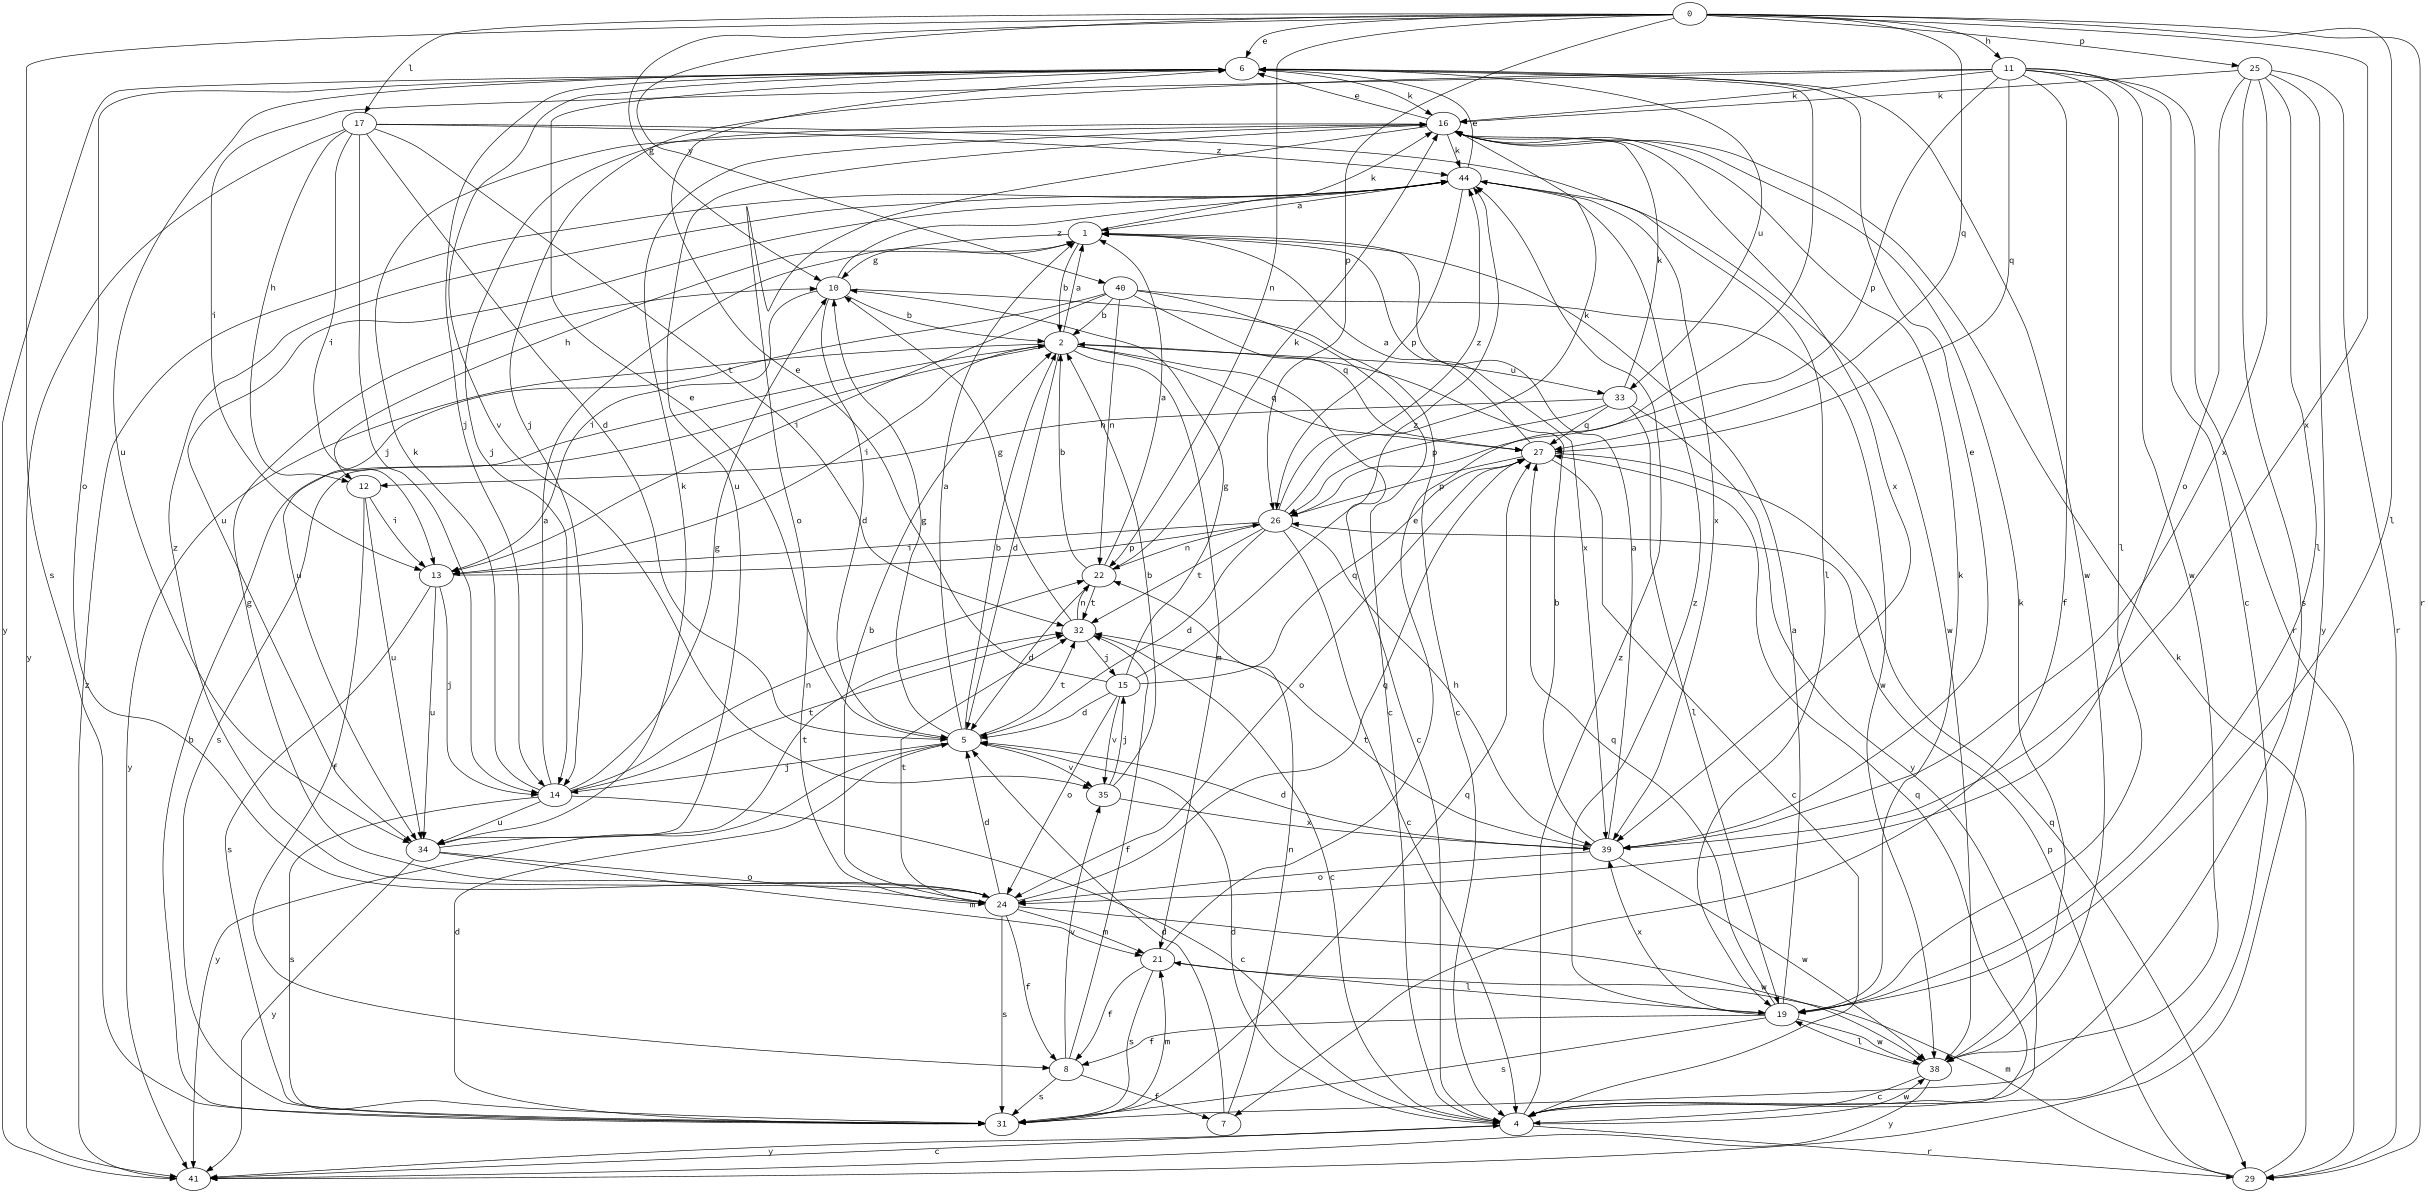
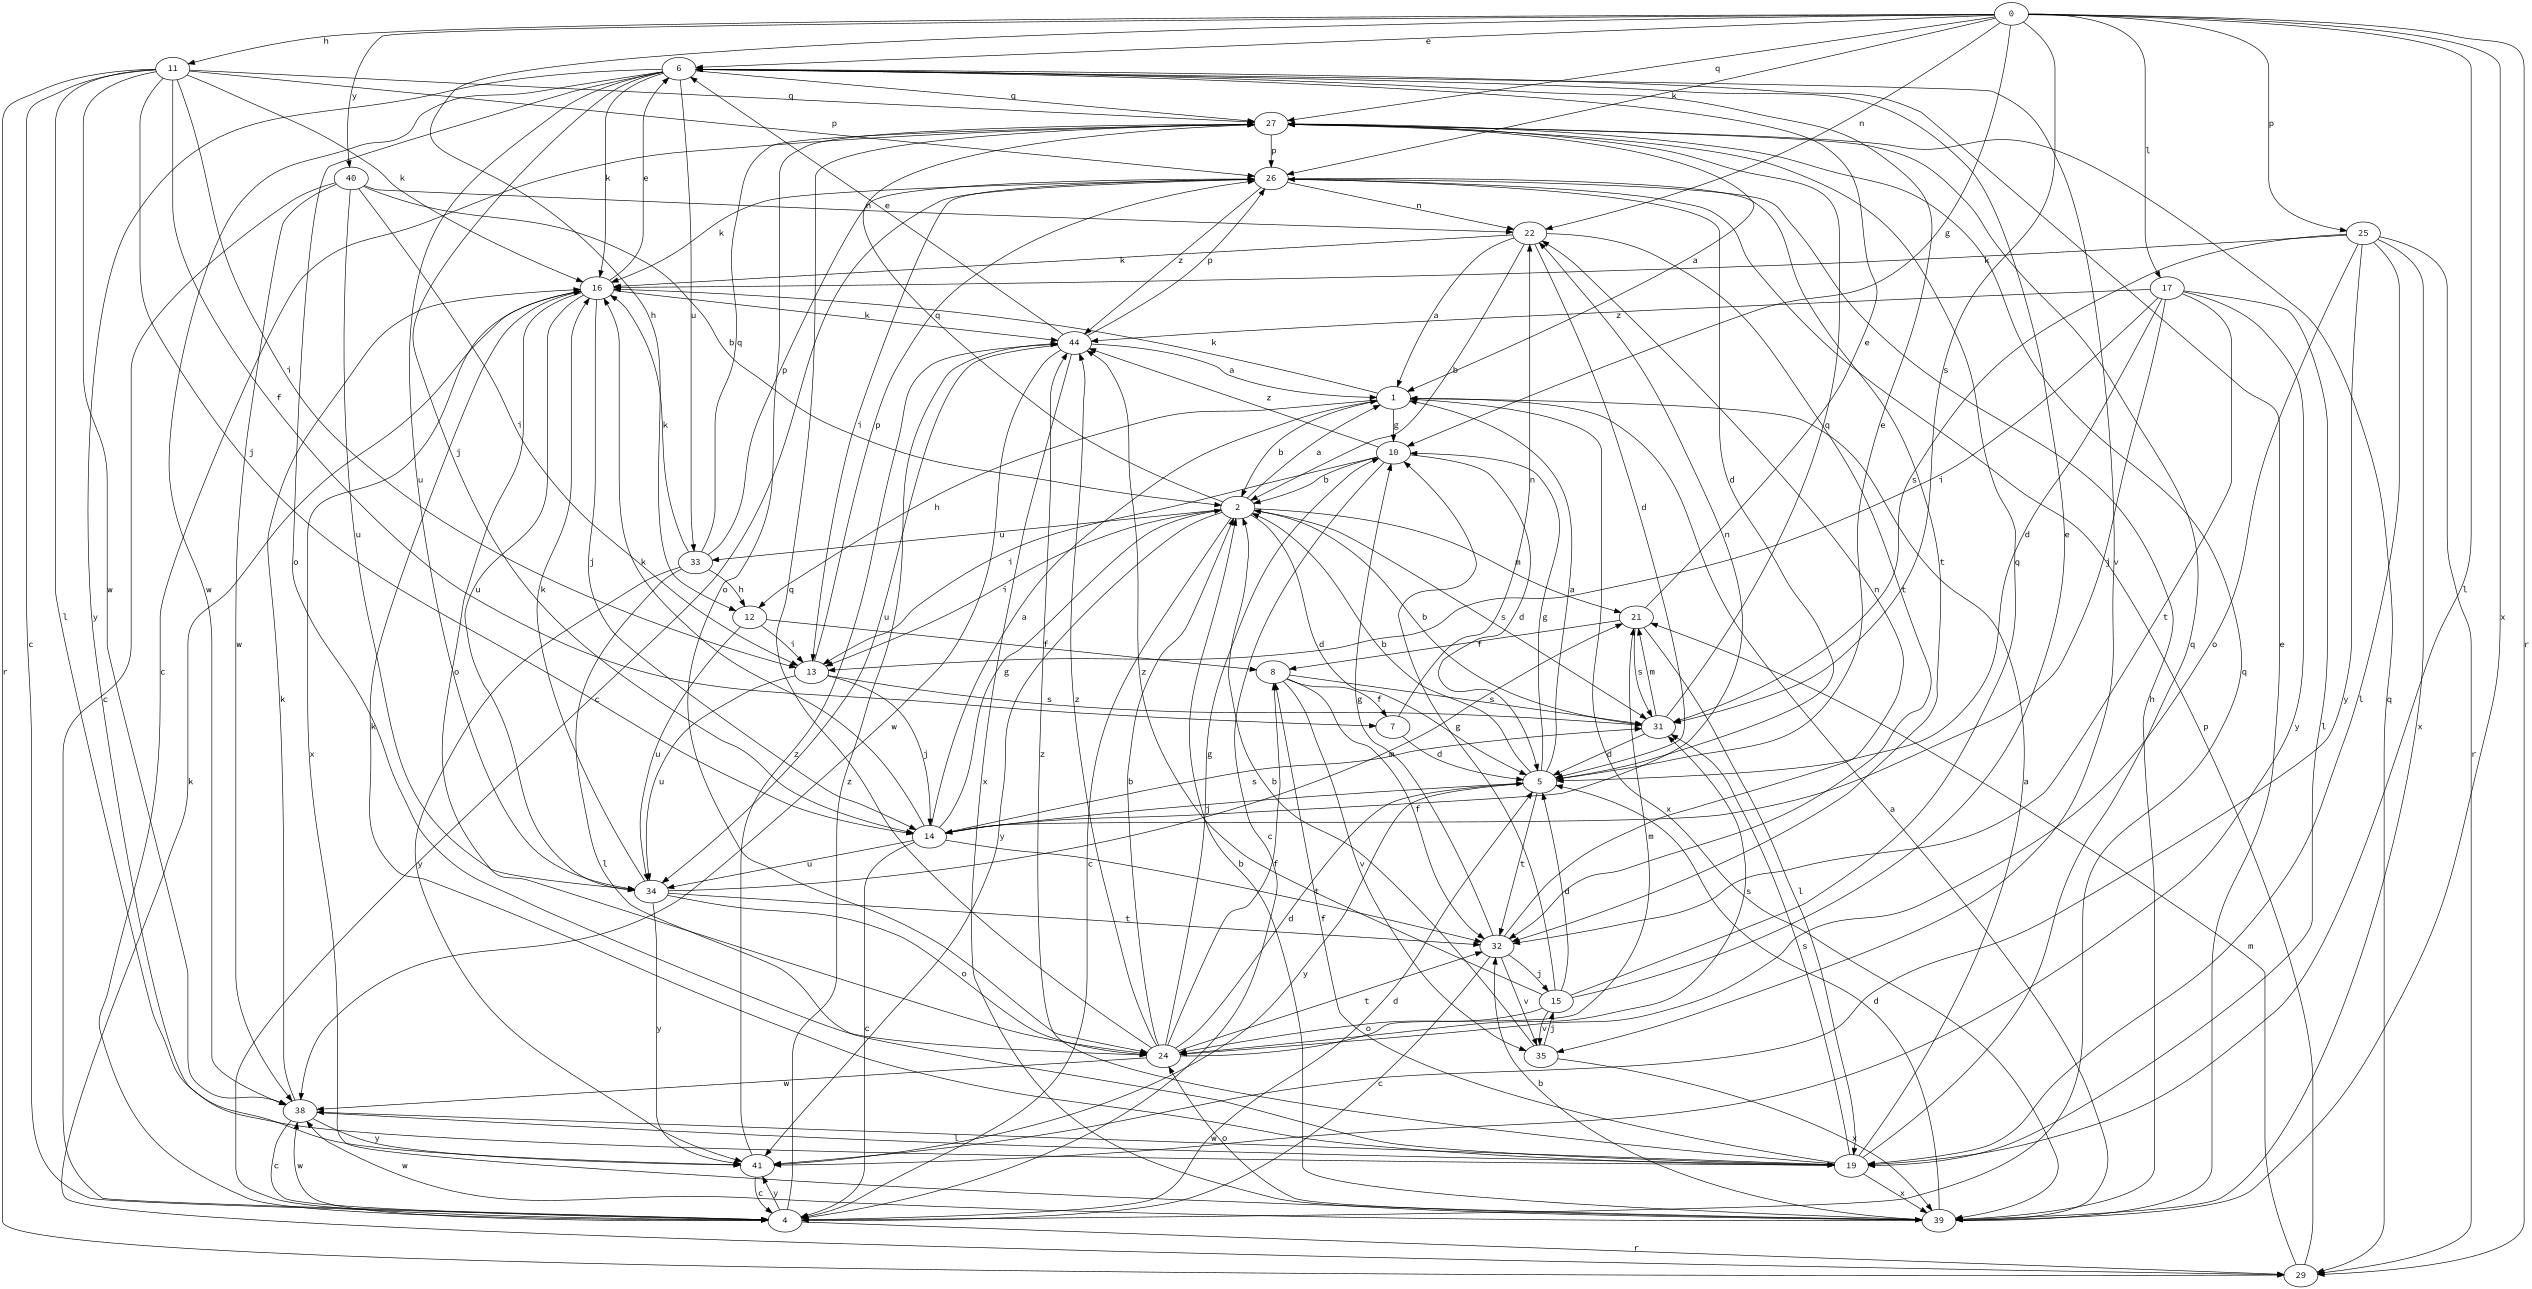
  strict digraph {
    fontname="Source Code Pro"
    node [fontname="Source Code Pro"]
    edge [fontname="Source Code Pro"]
    0
    6
    10
    11
    17
    19
    22
    25
    26
    27
    29
    31
    39
    40
    16
    33
    41
    38
    14
    35
    24
    34
    2
    4
    5
    13
    44
    7
    12
    32
    1
    8
    21
    15
    0 -> 6 [label=e]
    0 -> 10 [label=g]
    0 -> 11 [label=h]
    0 -> 17 [label=l]
    0 -> 19 [label=l]
    0 -> 22 [label=n]
    0 -> 25 [label=p]
-   0 -> 26 [label=p]
+   0 -> 26 [label=k]
    0 -> 27 [label=q]
    0 -> 29 [label=r]
    0 -> 31 [label=s]
    0 -> 39 [label=x]
    0 -> 40 [label=y]
    6 -> 16 [label=k]
    6 -> 33 [label=u]
    6 -> 41 [label=y]
    6 -> 38 [label=w]
    6 -> 14 [label=j]
    6 -> 35 [label=v]
    6 -> 24 [label=o]
    6 -> 34 [label=u]
    10 -> 2 [label=b]
    10 -> 4 [label=c]
    10 -> 5 [label=d]
    10 -> 13 [label=i]
    10 -> 44 [label=z]
    11 -> 19 [label=l]
    11 -> 26 [label=p]
    11 -> 27 [label=q]
    11 -> 29 [label=r]
    11 -> 16 [label=k]
    11 -> 38 [label=w]
    11 -> 14 [label=j]
    11 -> 4 [label=c]
    11 -> 13 [label=i]
    11 -> 7 [label=f]
    17 -> 19 [label=l]
    17 -> 41 [label=y]
    17 -> 14 [label=j]
    17 -> 5 [label=d]
    17 -> 13 [label=i]
    17 -> 44 [label=z]
-   17 -> 12 [label=h]
+   0 -> 12 [label=h]
    17 -> 32 [label=t]
    19 -> 27 [label=q]
    19 -> 31 [label=s]
    19 -> 39 [label=x]
    19 -> 16 [label=k]
    19 -> 38 [label=w]
    19 -> 44 [label=z]
    19 -> 1 [label=a]
    19 -> 8 [label=f]
    22 -> 16 [label=k]
    22 -> 2 [label=b]
    22 -> 5 [label=d]
    22 -> 32 [label=t]
    22 -> 1 [label=a]
    25 -> 19 [label=l]
    25 -> 29 [label=r]
    25 -> 31 [label=s]
    25 -> 39 [label=x]
    25 -> 16 [label=k]
    25 -> 41 [label=y]
    25 -> 24 [label=o]
    26 -> 22 [label=n]
    26 -> 39 [label=h]
    26 -> 16 [label=k]
    26 -> 4 [label=c]
    26 -> 5 [label=d]
    26 -> 13 [label=i]
    26 -> 44 [label=z]
    26 -> 32 [label=t]
    27 -> 26 [label=p]
    27 -> 29 [label=q]
    27 -> 24 [label=o]
    27 -> 4 [label=c]
    27 -> 1 [label=a]
    29 -> 26 [label=p]
    29 -> 16 [label=k]
    29 -> 21 [label=m]
    31 -> 27 [label=q]
    31 -> 2 [label=b]
    31 -> 5 [label=d]
    31 -> 21 [label=m]
    39 -> 6 [label=e]
    39 -> 38 [label=w]
    39 -> 24 [label=o]
    39 -> 2 [label=b]
    39 -> 5 [label=d]
-   39 -> 32 [label=t]
+   39 -> 32 [label=b]
    39 -> 1 [label=a]
    40 -> 22 [label=n]
-   40 -> 27 [label=q]
+   6 -> 27 [label=q]
    40 -> 38 [label=w]
    40 -> 34 [label=u]
    40 -> 2 [label=b]
    40 -> 4 [label=c]
    40 -> 13 [label=i]
    16 -> 6 [label=e]
    16 -> 39 [label=x]
    16 -> 14 [label=j]
    16 -> 24 [label=o]
    16 -> 34 [label=u]
    16 -> 44 [label=k]
    33 -> 19 [label=l]
    33 -> 26 [label=p]
    33 -> 27 [label=q]
    33 -> 16 [label=k]
-   33 -> 4 [label=y]
+   33 -> 41 [label=y]
    33 -> 12 [label=h]
    41 -> 4 [label=c]
    41 -> 44 [label=z]
    38 -> 19 [label=l]
    38 -> 16 [label=k]
    38 -> 41 [label=y]
    38 -> 4 [label=c]
-   14 -> 10 [label=g]
+   14 -> 2 [label=g]
    14 -> 22 [label=n]
    14 -> 31 [label=s]
    14 -> 16 [label=k]
    14 -> 34 [label=u]
    14 -> 4 [label=c]
    14 -> 32 [label=t]
    14 -> 1 [label=a]
    35 -> 39 [label=x]
    35 -> 2 [label=b]
    35 -> 15 [label=j]
    24 -> 10 [label=g]
    24 -> 27 [label=q]
    24 -> 31 [label=s]
    24 -> 38 [label=w]
    24 -> 2 [label=b]
    24 -> 5 [label=d]
    24 -> 44 [label=z]
    24 -> 32 [label=t]
    24 -> 8 [label=f]
    24 -> 21 [label=m]
    34 -> 16 [label=k]
    34 -> 41 [label=y]
    34 -> 24 [label=o]
    34 -> 32 [label=t]
    34 -> 21 [label=m]
    2 -> 27 [label=q]
    2 -> 31 [label=s]
    2 -> 33 [label=u]
    2 -> 41 [label=y]
    2 -> 4 [label=c]
    2 -> 5 [label=d]
    2 -> 13 [label=i]
    2 -> 1 [label=a]
    2 -> 21 [label=m]
    4 -> 27 [label=q]
    4 -> 29 [label=r]
    4 -> 41 [label=y]
    4 -> 38 [label=w]
    4 -> 5 [label=d]
    4 -> 44 [label=z]
    5 -> 6 [label=e]
    5 -> 10 [label=g]
    5 -> 41 [label=y]
    5 -> 14 [label=j]
-   5 -> 35 [label=v]
+   32 -> 35 [label=v]
    5 -> 2 [label=b]
    5 -> 32 [label=t]
    5 -> 1 [label=a]
    13 -> 26 [label=p]
    13 -> 31 [label=s]
    13 -> 14 [label=j]
    13 -> 34 [label=u]
    44 -> 6 [label=e]
    44 -> 26 [label=p]
    44 -> 39 [label=x]
    44 -> 38 [label=w]
    44 -> 34 [label=u]
    44 -> 1 [label=a]
    7 -> 22 [label=n]
    7 -> 5 [label=d]
    12 -> 34 [label=u]
    12 -> 13 [label=i]
    12 -> 8 [label=f]
    32 -> 10 [label=g]
    32 -> 22 [label=n]
    32 -> 4 [label=c]
    32 -> 15 [label=j]
    1 -> 10 [label=g]
    1 -> 39 [label=x]
    1 -> 16 [label=k]
    1 -> 2 [label=b]
    1 -> 12 [label=h]
    8 -> 31 [label=s]
    8 -> 35 [label=v]
    8 -> 7 [label=f]
    8 -> 32 [label=f]
    21 -> 6 [label=e]
    21 -> 19 [label=l]
    21 -> 31 [label=s]
    21 -> 8 [label=f]
    15 -> 6 [label=e]
    15 -> 10 [label=g]
    15 -> 27 [label=q]
    15 -> 35 [label=v]
    15 -> 24 [label=o]
    15 -> 5 [label=d]
    15 -> 44 [label=z]
  }
